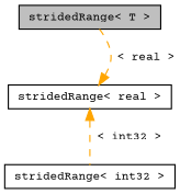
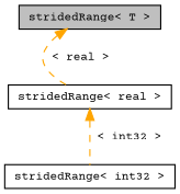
  digraph {
    fontname="Courier Prime"
    node [color=black fillcolor=white fontname="Courier Prime" fontsize=10 shape=record style=filled]
    edge [color=orange dir=back fontname="Courier Prime" fontsize=10 labelfontname=Helvetica labelfontsize=10 style=dashed]
    n1 [fillcolor=grey75 fontcolor=black height=0.2 label="stridedRange\< T \>" width=0.4]
    n2 [height=0.2 label="stridedRange\< real \>" width=0.4]
    n3 [height=0.2 label="stridedRange\< int32 \>" width=0.4]
-   n2 -> n1 [label=" \< real \>"]
+   n1 -> n2 [label=" \< real \>"]
    n2 -> n3 [label=" \< int32 \>"]
  }
